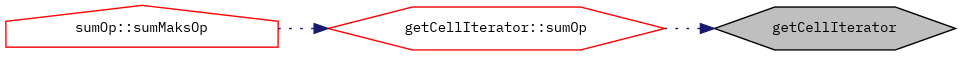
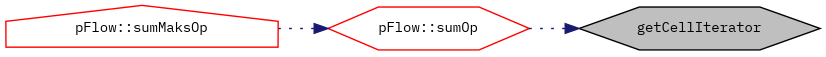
  digraph {
    fontname="IBM Plex Mono"
    rankdir=RL
    node [color=red fillcolor=white fontname="IBM Plex Mono" fontsize=10 shape=hexagon style=filled]
    edge [color=midnightblue dir=back fontname="IBM Plex Mono" fontsize=10 labelfontname=Helvetica labelfontsize=10 style=dotted]
    n1 [color=black fillcolor=grey75 fontcolor=black height=0.2 label=getCellIterator width=0.4]
-   n2 [height=0.2 label="getCellIterator::sumOp" width=0.4]
-   n3 [height=0.2 label="sumOp::sumMaksOp" shape=house width=0.4]
+   n2 [height=0.2 label="pFlow::sumOp" width=0.4]
+   n3 [height=0.2 label="pFlow::sumMaksOp" shape=house width=0.4]
    n1 -> n2
    n2 -> n3
  }
